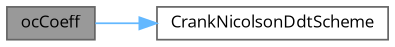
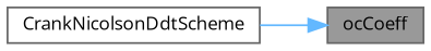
  digraph {
    rankdir=RL
    fontname="Open Sans"
    node [fontname="Open Sans" fontsize=10 shape=box style=filled]
    n1 [color=gray40 fillcolor=grey60 fontcolor=black height=0.2 label=ocCoeff width=0.4]
    n2 [color=grey40 fillcolor=white height=0.2 label=CrankNicolsonDdtScheme width=0.4]
-   n2 -> n1 [color=steelblue1 dir=back fontname="Open Sans" fontsize=10 labelfontname=Helvetica labelfontsize=10 style=solid]
+   n1 -> n2 [color=steelblue1 dir=back fontname="Open Sans" fontsize=10 labelfontname=Helvetica labelfontsize=10 style=solid]
  }
